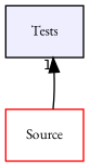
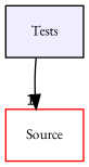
  digraph {
    compound=true
    fontname="EB Garamond"
    node [fontname="EB Garamond" fontsize=10 shape=box style=filled]
    n1 [fillcolor="#eeeeff" label=Tests pencolor=black]
    n2 [color=red fillcolor=white label=Source]
-   n2 -> n1 [headlabel=1 labeldistance=1.5 labelfontname=Helvetica labelfontsize=10 fontname="EB Garamond"]
+   n1 -> n2 [headlabel=1 labeldistance=1.5 labelfontname=Helvetica labelfontsize=10 fontname="EB Garamond"]
  }
